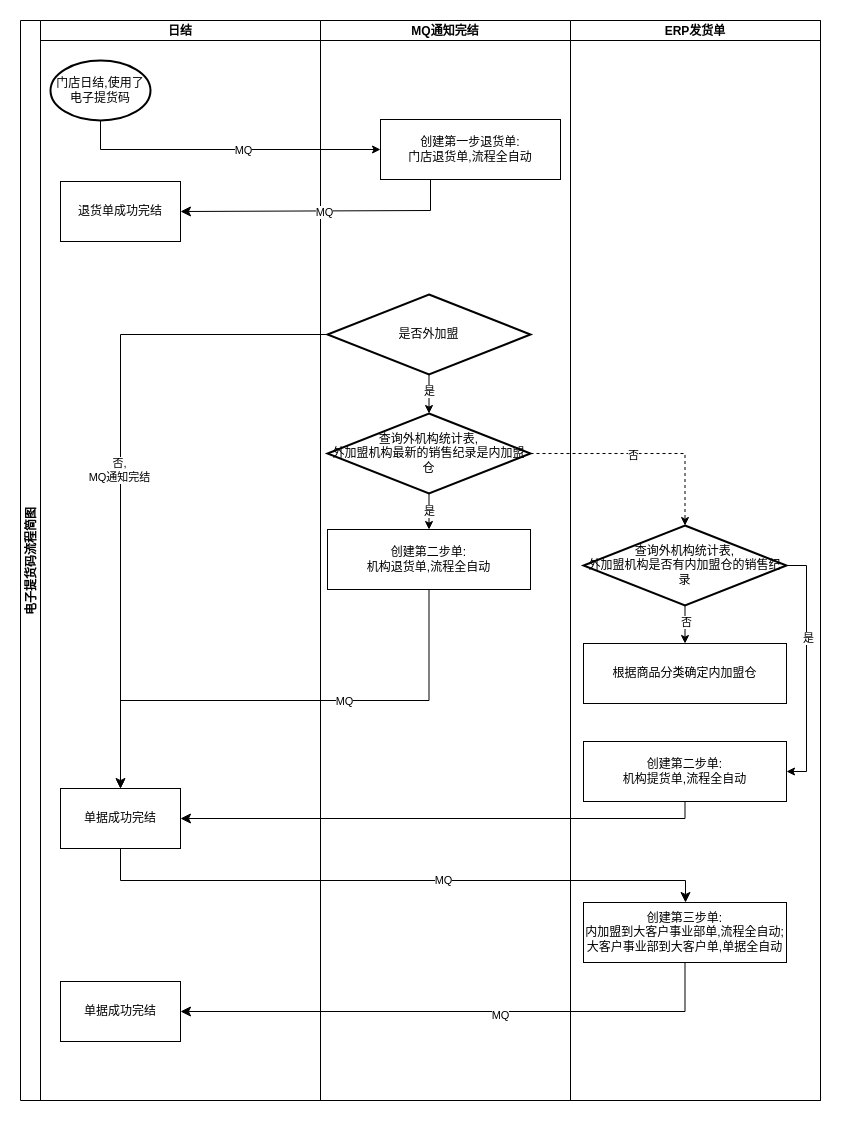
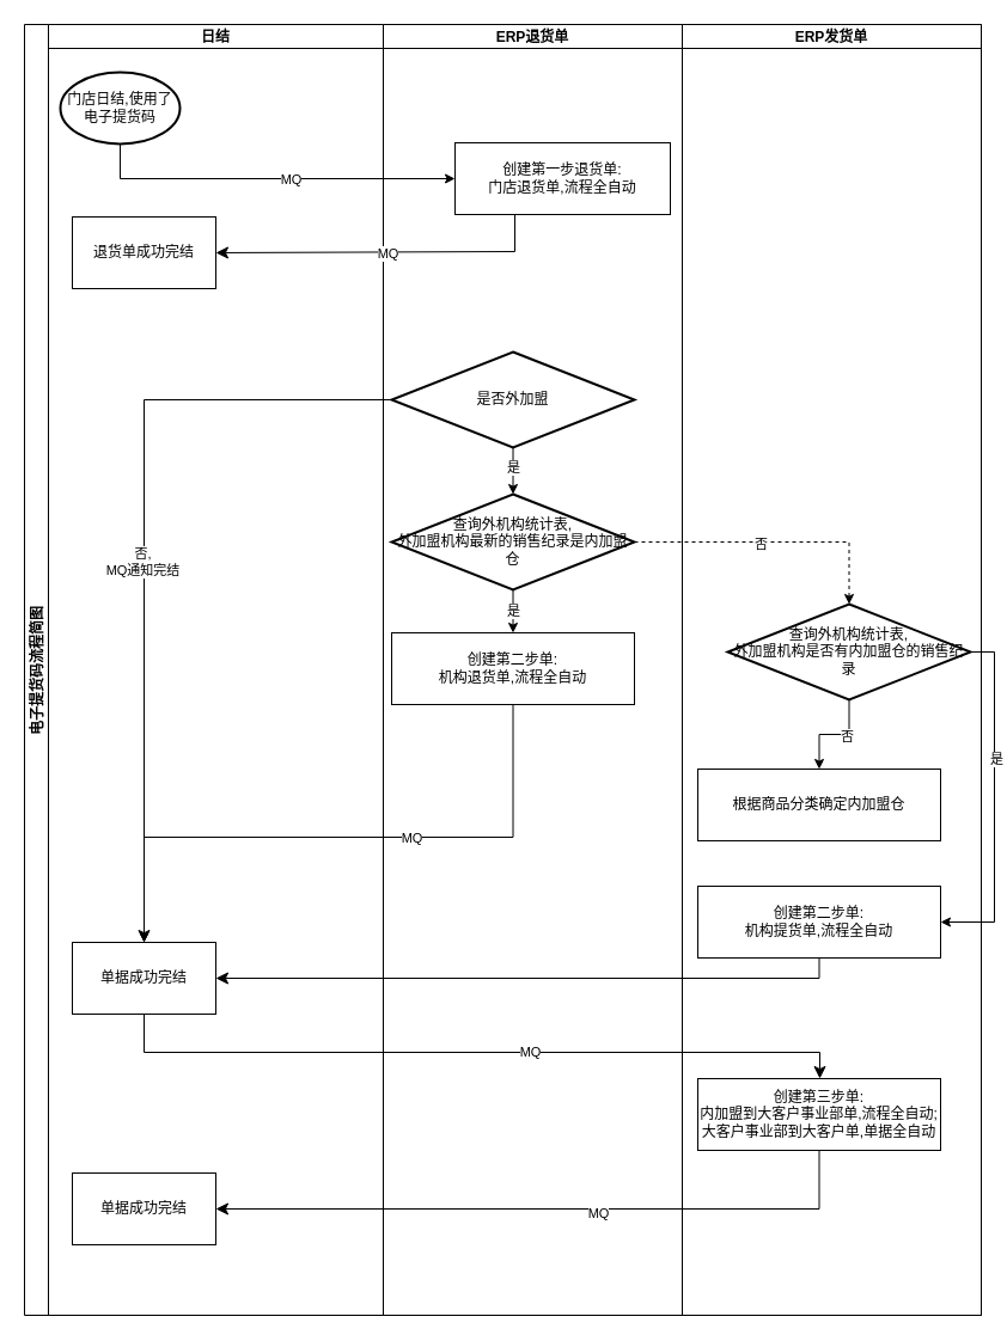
  <mxCell id="0" />
  <mxCell id="1" parent="0" />
  <mxCell id="2" value="电子提货码流程简图" style="swimlane;childLayout=stackLayout;resizeParent=1;resizeParentMax=0;startSize=20;horizontal=0;horizontalStack=1;" vertex="1" parent="1"><mxGeometry x="20" y="20" width="800" height="1080" as="geometry" /></mxCell>
  <mxCell id="3" value="日结" style="swimlane;startSize=20;" vertex="1" parent="2"><mxGeometry x="20" width="280" height="1080" as="geometry" /></mxCell>
  <mxCell id="4" value="门店日结,使用了电子提货码" style="strokeWidth=2;html=1;shape=mxgraph.flowchart.start_1;whiteSpace=wrap;" vertex="1" parent="3"><mxGeometry x="10" y="40" width="100" height="60" as="geometry" /></mxCell>
  <mxCell id="5" value="退货单成功完结" style="whiteSpace=wrap;html=1;align=center;treeFolding=1;treeMoving=1;newEdgeStyle={&quot;edgeStyle&quot;:&quot;elbowEdgeStyle&quot;,&quot;startArrow&quot;:&quot;none&quot;,&quot;endArrow&quot;:&quot;none&quot;};" vertex="1" parent="3"><mxGeometry x="20" y="161" width="120" height="60" as="geometry" /></mxCell>
  <mxCell id="6" value="单据成功完结" style="whiteSpace=wrap;html=1;align=center;treeFolding=1;treeMoving=1;newEdgeStyle={&quot;edgeStyle&quot;:&quot;elbowEdgeStyle&quot;,&quot;startArrow&quot;:&quot;none&quot;,&quot;endArrow&quot;:&quot;none&quot;};" vertex="1" parent="3"><mxGeometry x="20" y="768" width="120" height="60" as="geometry" /></mxCell>
  <mxCell id="7" value="单据成功完结" style="whiteSpace=wrap;html=1;align=center;treeFolding=1;treeMoving=1;newEdgeStyle={&quot;edgeStyle&quot;:&quot;elbowEdgeStyle&quot;,&quot;startArrow&quot;:&quot;none&quot;,&quot;endArrow&quot;:&quot;none&quot;};" vertex="1" parent="3"><mxGeometry x="20" y="961" width="120" height="60" as="geometry" /></mxCell>
- <mxCell id="8" value="MQ通知完结" style="swimlane;startSize=20;" vertex="1" parent="2"><mxGeometry x="300" width="250" height="1080" as="geometry" /></mxCell>
+ <mxCell id="8" value="ERP退货单" style="swimlane;startSize=20;" vertex="1" parent="2"><mxGeometry x="300" width="250" height="1080" as="geometry" /></mxCell>
  <mxCell id="9" value="创建第一步退货单:&lt;br&gt;门店退货单,流程全自动" style="whiteSpace=wrap;html=1;align=center;treeFolding=1;treeMoving=1;newEdgeStyle={&quot;edgeStyle&quot;:&quot;elbowEdgeStyle&quot;,&quot;startArrow&quot;:&quot;none&quot;,&quot;endArrow&quot;:&quot;none&quot;};" vertex="1" parent="8"><mxGeometry x="60" y="99" width="180" height="60" as="geometry" /></mxCell>
  <mxCell id="10" style="edgeStyle=orthogonalEdgeStyle;rounded=0;orthogonalLoop=1;jettySize=auto;html=1;exitX=0.5;exitY=1;exitDx=0;exitDy=0;exitPerimeter=0;" edge="1" parent="8" source="12" target="14"><mxGeometry relative="1" as="geometry" /></mxCell>
  <mxCell id="11" value="是" style="edgeLabel;html=1;align=center;verticalAlign=middle;resizable=0;points=[];" vertex="1" connectable="0" parent="10"><mxGeometry x="-0.2" relative="1" as="geometry"><mxPoint as="offset" /></mxGeometry></mxCell>
  <mxCell id="12" value="是否外加盟" style="strokeWidth=2;html=1;shape=mxgraph.flowchart.decision;whiteSpace=wrap;" vertex="1" parent="8"><mxGeometry x="7" y="274" width="203" height="80" as="geometry" /></mxCell>
  <mxCell id="13" value="是" style="edgeStyle=orthogonalEdgeStyle;rounded=0;orthogonalLoop=1;jettySize=auto;html=1;exitX=0.5;exitY=1;exitDx=0;exitDy=0;exitPerimeter=0;" edge="1" parent="8" source="14" target="15"><mxGeometry relative="1" as="geometry" /></mxCell>
  <mxCell id="14" value="查询外机构统计表,&lt;br&gt;外加盟机构最新的销售纪录是内加盟仓" style="strokeWidth=2;html=1;shape=mxgraph.flowchart.decision;whiteSpace=wrap;" vertex="1" parent="8"><mxGeometry x="7" y="393" width="203" height="80" as="geometry" /></mxCell>
  <mxCell id="15" value="创建第二步单:&lt;br&gt;机构退货单,流程全自动" style="whiteSpace=wrap;html=1;align=center;treeFolding=1;treeMoving=1;newEdgeStyle={&quot;edgeStyle&quot;:&quot;elbowEdgeStyle&quot;,&quot;startArrow&quot;:&quot;none&quot;,&quot;endArrow&quot;:&quot;none&quot;};" vertex="1" parent="8"><mxGeometry x="7" y="509" width="203" height="60" as="geometry" /></mxCell>
  <mxCell id="16" value="ERP发货单" style="swimlane;startSize=20;" vertex="1" parent="2"><mxGeometry x="550" width="250" height="1080" as="geometry" /></mxCell>
  <mxCell id="17" style="edgeStyle=orthogonalEdgeStyle;rounded=0;orthogonalLoop=1;jettySize=auto;html=1;exitX=0.5;exitY=1;exitDx=0;exitDy=0;exitPerimeter=0;" edge="1" parent="16" source="21" target="22"><mxGeometry relative="1" as="geometry" /></mxCell>
  <mxCell id="18" value="否" style="edgeLabel;html=1;align=center;verticalAlign=middle;resizable=0;points=[];" vertex="1" connectable="0" parent="17"><mxGeometry x="-0.26" y="1" relative="1" as="geometry"><mxPoint as="offset" /></mxGeometry></mxCell>
  <mxCell id="19" style="edgeStyle=orthogonalEdgeStyle;rounded=0;orthogonalLoop=1;jettySize=auto;html=1;exitX=1;exitY=0.5;exitDx=0;exitDy=0;exitPerimeter=0;entryX=1;entryY=0.5;entryDx=0;entryDy=0;" edge="1" parent="16" source="21" target="23"><mxGeometry relative="1" as="geometry" /></mxCell>
  <mxCell id="20" value="是" style="edgeLabel;html=1;align=center;verticalAlign=middle;resizable=0;points=[];" vertex="1" connectable="0" parent="19"><mxGeometry x="-0.249" y="1" relative="1" as="geometry"><mxPoint as="offset" /></mxGeometry></mxCell>
- <mxCell id="21" value="查询外机构统计表,&lt;br&gt;外加盟机构是否有内加盟仓的销售纪录" style="strokeWidth=2;html=1;shape=mxgraph.flowchart.decision;whiteSpace=wrap;" vertex="1" parent="16"><mxGeometry x="13" y="505" width="203" height="80" as="geometry" /></mxCell>
+ <mxCell id="21" value="查询外机构统计表,&lt;br&gt;外加盟机构是否有内加盟仓的销售纪录" style="strokeWidth=2;html=1;shape=mxgraph.flowchart.decision;whiteSpace=wrap;" vertex="1" parent="16"><mxGeometry x="38" y="485" width="203" height="80" as="geometry" /></mxCell>
  <mxCell id="22" value="根据商品分类确定内加盟仓" style="whiteSpace=wrap;html=1;align=center;treeFolding=1;treeMoving=1;newEdgeStyle={&quot;edgeStyle&quot;:&quot;elbowEdgeStyle&quot;,&quot;startArrow&quot;:&quot;none&quot;,&quot;endArrow&quot;:&quot;none&quot;};" vertex="1" parent="16"><mxGeometry x="13" y="623" width="203" height="60" as="geometry" /></mxCell>
  <mxCell id="23" value="创建第二步单:&lt;br&gt;机构提货单,流程全自动" style="whiteSpace=wrap;html=1;align=center;treeFolding=1;treeMoving=1;newEdgeStyle={&quot;edgeStyle&quot;:&quot;elbowEdgeStyle&quot;,&quot;startArrow&quot;:&quot;none&quot;,&quot;endArrow&quot;:&quot;none&quot;};" vertex="1" parent="16"><mxGeometry x="13" y="721" width="203" height="60" as="geometry" /></mxCell>
  <mxCell id="24" value="创建第三步单:&lt;br&gt;内加盟到大客户事业部单,流程全自动;&lt;br&gt;大客户事业部到大客户单,单据全自动" style="whiteSpace=wrap;html=1;align=center;treeFolding=1;treeMoving=1;newEdgeStyle={&quot;edgeStyle&quot;:&quot;elbowEdgeStyle&quot;,&quot;startArrow&quot;:&quot;none&quot;,&quot;endArrow&quot;:&quot;none&quot;};" vertex="1" parent="16"><mxGeometry x="13" y="882" width="203" height="60" as="geometry" /></mxCell>
  <mxCell id="25" style="edgeStyle=orthogonalEdgeStyle;rounded=0;orthogonalLoop=1;jettySize=auto;html=1;exitX=0.5;exitY=1;exitDx=0;exitDy=0;exitPerimeter=0;entryX=0;entryY=0.5;entryDx=0;entryDy=0;" edge="1" parent="2" source="4" target="9"><mxGeometry relative="1" as="geometry" /></mxCell>
  <mxCell id="26" value="MQ" style="edgeLabel;html=1;align=center;verticalAlign=middle;resizable=0;points=[];" vertex="1" connectable="0" parent="25"><mxGeometry x="0.105" relative="1" as="geometry"><mxPoint as="offset" /></mxGeometry></mxCell>
  <mxCell id="27" value="" style="edgeStyle=segmentEdgeStyle;endArrow=classic;html=1;curved=0;rounded=0;endSize=8;startSize=8;exitX=0.5;exitY=1;exitDx=0;exitDy=0;entryX=1;entryY=0.5;entryDx=0;entryDy=0;" edge="1" parent="2" source="9" target="5"><mxGeometry width="50" height="50" relative="1" as="geometry"><mxPoint x="350" y="230" as="sourcePoint" /><mxPoint x="400" y="180" as="targetPoint" /><Array as="points"><mxPoint x="410" y="190" /><mxPoint x="160" y="190" /></Array></mxGeometry></mxCell>
  <mxCell id="28" value="MQ" style="edgeLabel;html=1;align=center;verticalAlign=middle;resizable=0;points=[];" vertex="1" connectable="0" parent="27"><mxGeometry x="0.106" y="1" relative="1" as="geometry"><mxPoint as="offset" /></mxGeometry></mxCell>
  <mxCell id="29" style="edgeStyle=orthogonalEdgeStyle;rounded=0;orthogonalLoop=1;jettySize=auto;html=1;exitX=0;exitY=0.5;exitDx=0;exitDy=0;exitPerimeter=0;" edge="1" parent="2" source="12" target="6"><mxGeometry relative="1" as="geometry" /></mxCell>
  <mxCell id="30" value="否,&lt;br&gt;MQ通知完结" style="edgeLabel;html=1;align=center;verticalAlign=middle;resizable=0;points=[];" vertex="1" connectable="0" parent="29"><mxGeometry x="0.034" y="-2" relative="1" as="geometry"><mxPoint as="offset" /></mxGeometry></mxCell>
  <mxCell id="31" value="" style="edgeStyle=segmentEdgeStyle;endArrow=classic;html=1;curved=0;rounded=0;endSize=8;startSize=8;exitX=0.5;exitY=1;exitDx=0;exitDy=0;entryX=0.5;entryY=0;entryDx=0;entryDy=0;" edge="1" parent="2" source="15" target="6"><mxGeometry width="50" height="50" relative="1" as="geometry"><mxPoint x="386" y="750" as="sourcePoint" /><mxPoint x="436" y="700" as="targetPoint" /><Array as="points"><mxPoint x="409" y="680" /><mxPoint x="100" y="680" /></Array></mxGeometry></mxCell>
  <mxCell id="32" value="MQ" style="edgeLabel;html=1;align=center;verticalAlign=middle;resizable=0;points=[];" vertex="1" connectable="0" parent="31"><mxGeometry x="-0.229" y="1" relative="1" as="geometry"><mxPoint y="-1" as="offset" /></mxGeometry></mxCell>
  <mxCell id="33" style="edgeStyle=orthogonalEdgeStyle;rounded=0;orthogonalLoop=1;jettySize=auto;html=1;exitX=1;exitY=0.5;exitDx=0;exitDy=0;exitPerimeter=0;entryX=0.5;entryY=0;entryDx=0;entryDy=0;entryPerimeter=0;dashed=1;" edge="1" parent="2" source="14" target="21"><mxGeometry relative="1" as="geometry"><mxPoint x="657.5" y="560" as="targetPoint" /></mxGeometry></mxCell>
  <mxCell id="34" value="否" style="edgeLabel;html=1;align=center;verticalAlign=middle;resizable=0;points=[];" vertex="1" connectable="0" parent="33"><mxGeometry x="-0.097" y="-1" relative="1" as="geometry"><mxPoint as="offset" /></mxGeometry></mxCell>
  <mxCell id="35" value="" style="edgeStyle=segmentEdgeStyle;endArrow=classic;html=1;curved=0;rounded=0;endSize=8;startSize=8;exitX=0.5;exitY=1;exitDx=0;exitDy=0;" edge="1" parent="2" source="6" target="24"><mxGeometry width="50" height="50" relative="1" as="geometry"><mxPoint x="176" y="1040" as="sourcePoint" /><mxPoint x="226" y="990" as="targetPoint" /><Array as="points"><mxPoint x="100" y="860" /><mxPoint x="665" y="860" /></Array></mxGeometry></mxCell>
  <mxCell id="36" value="MQ" style="edgeLabel;html=1;align=center;verticalAlign=middle;resizable=0;points=[];" vertex="1" connectable="0" parent="35"><mxGeometry x="0.144" y="1" relative="1" as="geometry"><mxPoint as="offset" /></mxGeometry></mxCell>
  <mxCell id="37" value="" style="edgeStyle=segmentEdgeStyle;endArrow=classic;html=1;curved=0;rounded=0;endSize=8;startSize=8;exitX=0.5;exitY=1;exitDx=0;exitDy=0;entryX=1;entryY=0.5;entryDx=0;entryDy=0;" edge="1" parent="2" source="24" target="7"><mxGeometry width="50" height="50" relative="1" as="geometry"><mxPoint x="666" y="1070" as="sourcePoint" /><mxPoint x="716" y="1020" as="targetPoint" /><Array as="points"><mxPoint x="665" y="991" /></Array></mxGeometry></mxCell>
  <mxCell id="38" value="MQ" style="edgeLabel;html=1;align=center;verticalAlign=middle;resizable=0;points=[];" vertex="1" connectable="0" parent="37"><mxGeometry x="-0.154" y="3" relative="1" as="geometry"><mxPoint as="offset" /></mxGeometry></mxCell>
  <mxCell id="39" value="" style="edgeStyle=segmentEdgeStyle;endArrow=classic;html=1;curved=0;rounded=0;endSize=8;startSize=8;exitX=0.5;exitY=1;exitDx=0;exitDy=0;entryX=1;entryY=0.5;entryDx=0;entryDy=0;" edge="1" parent="2" source="23" target="6"><mxGeometry width="50" height="50" relative="1" as="geometry"><mxPoint x="446" y="860" as="sourcePoint" /><mxPoint x="496" y="810" as="targetPoint" /><Array as="points"><mxPoint x="665" y="798" /></Array></mxGeometry></mxCell>
